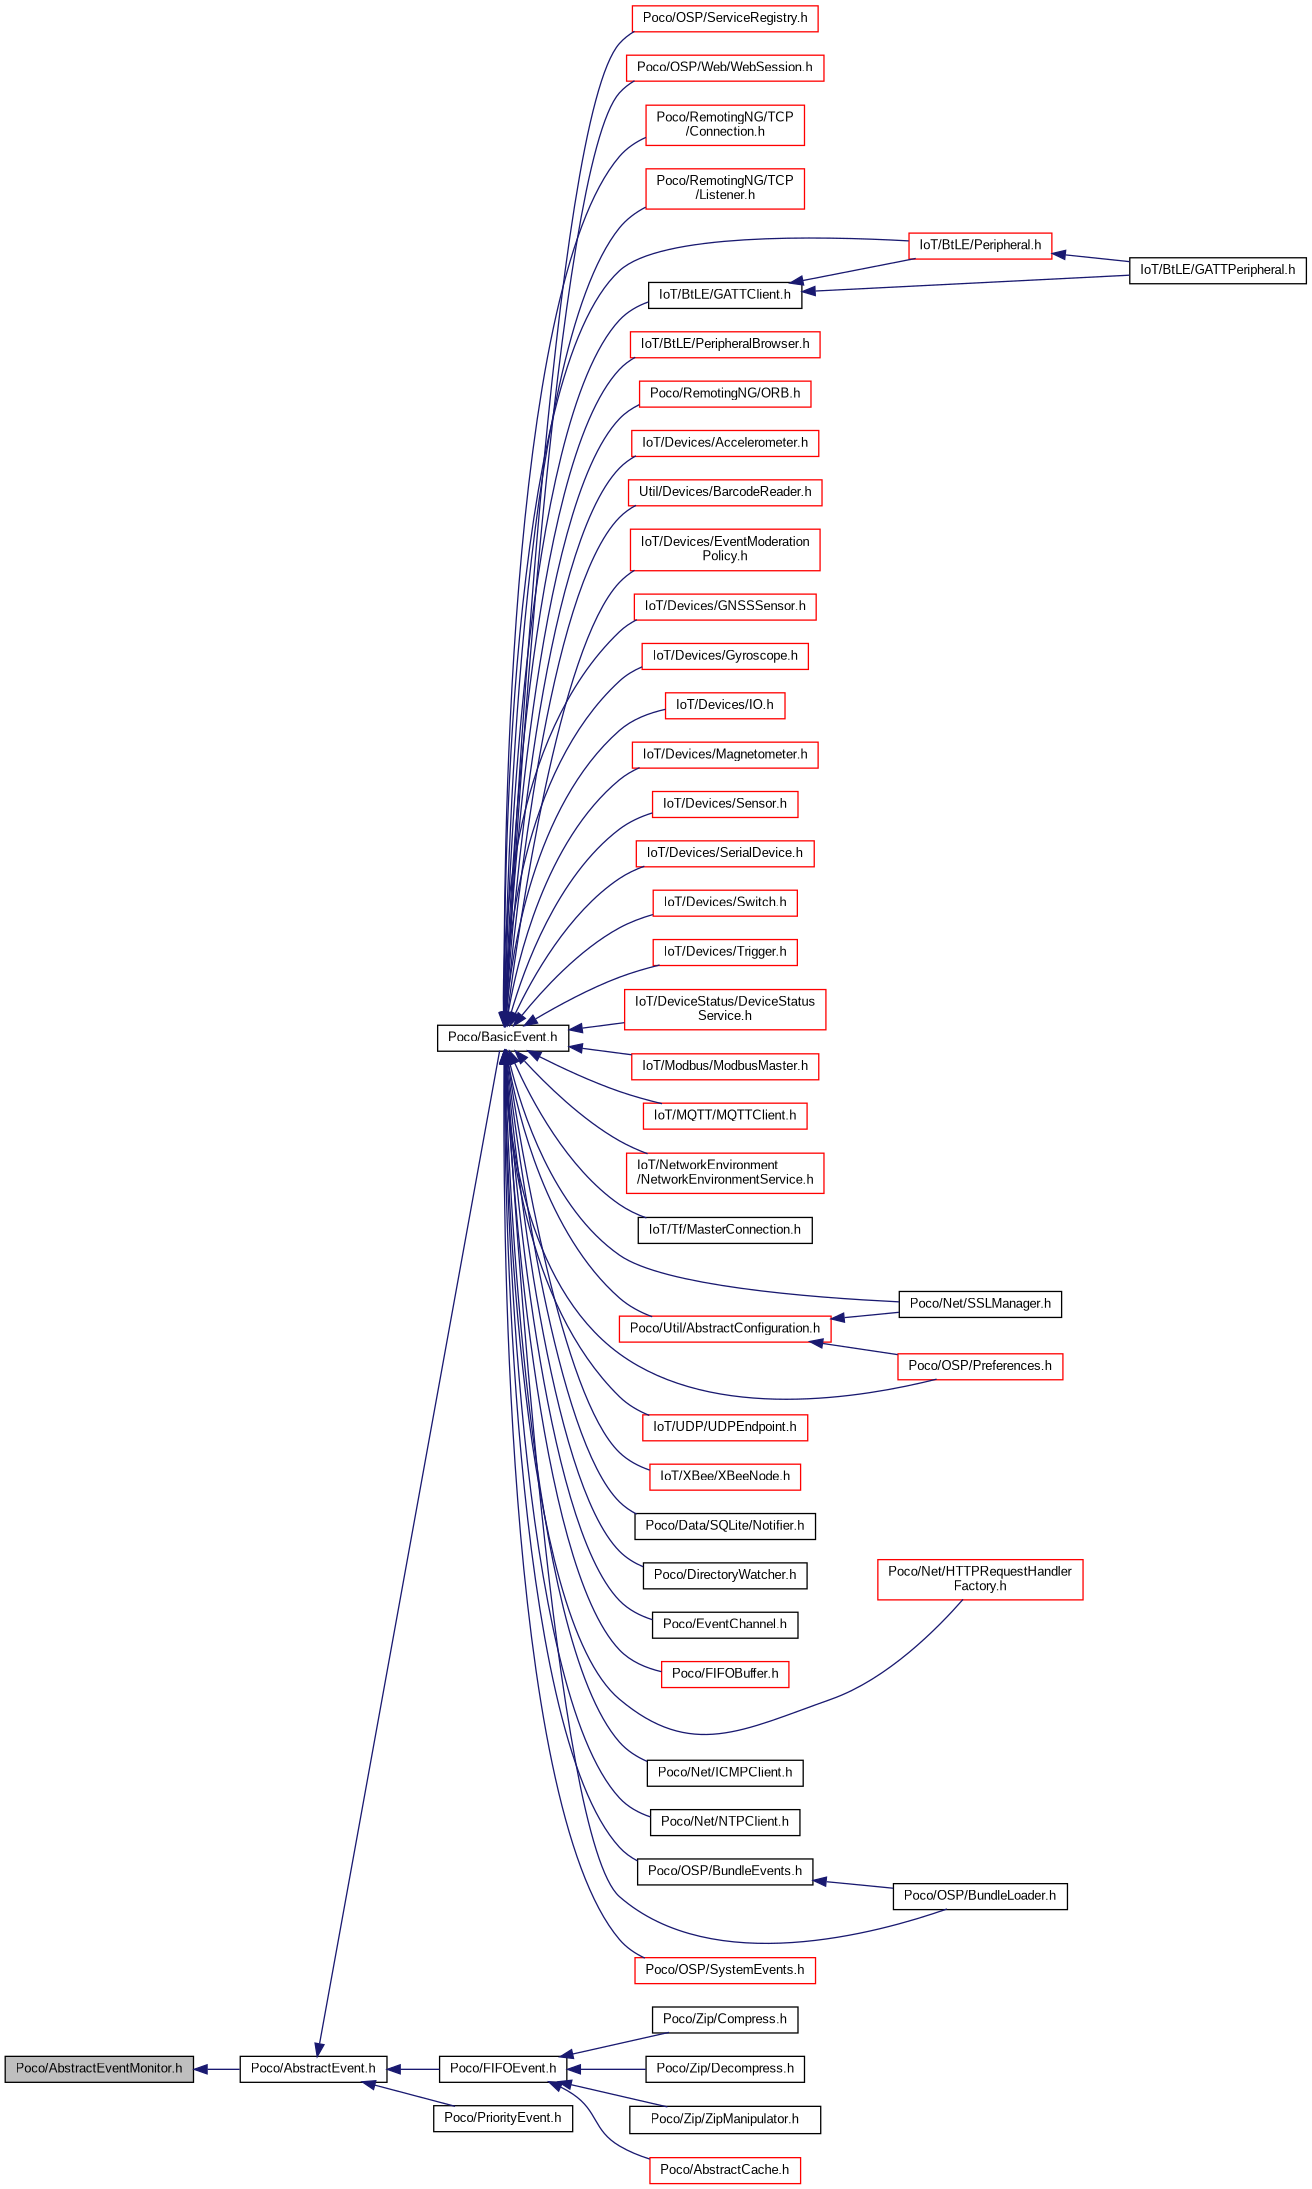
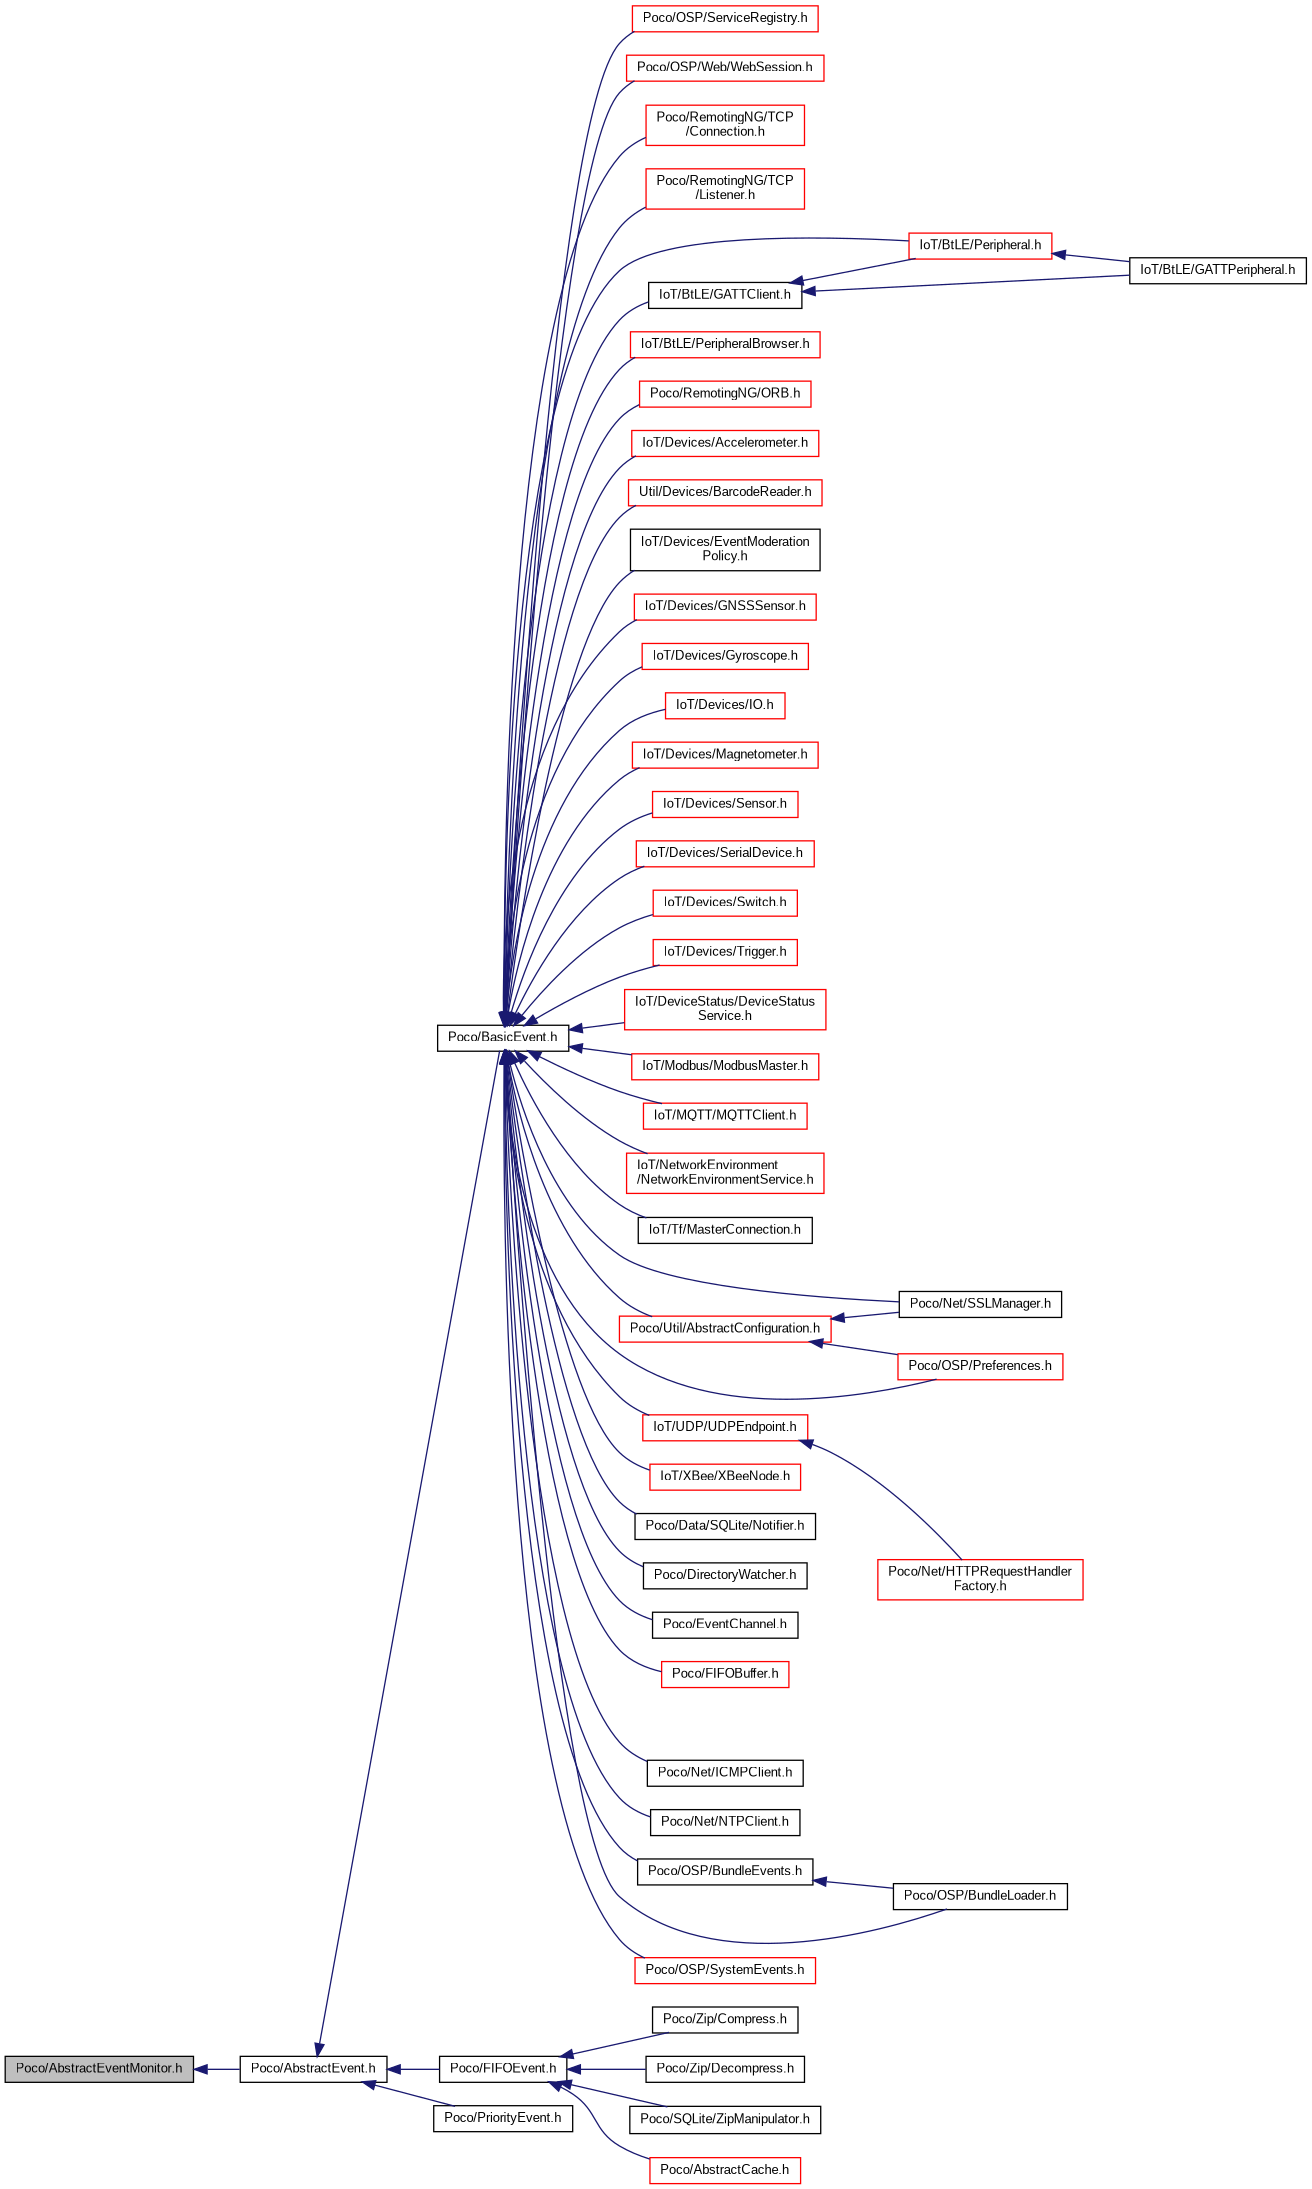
  digraph {
    fontname="Liberation Sans"
    rankdir=LR
    node [color=red fillcolor=white fontname="Liberation Sans" fontsize=10 shape=record style=filled]
    edge [color=midnightblue dir=back fontname="Liberation Sans" fontsize=10 labelfontname=Helvetica labelfontsize=10 style=solid]
    n1 [color=black fillcolor=grey75 fontcolor=black height=0.2 label="Poco/AbstractEventMonitor.h" width=0.4]
    n2 [color=black height=0.2 label="Poco/AbstractEvent.h" width=0.4]
    n3 [color=black height=0.2 label="Poco/BasicEvent.h" width=0.4]
    n4 [color=black height=0.2 label="Poco/FIFOEvent.h" width=0.4]
    n5 [color=black height=0.2 label="Poco/PriorityEvent.h" width=0.4]
    n6 [color=black height=0.2 label="IoT/BtLE/GATTClient.h" width=0.4]
    n7 [height=0.2 label="IoT/BtLE/Peripheral.h" width=0.4]
    n8 [height=0.2 label="IoT/BtLE/PeripheralBrowser.h" width=0.4]
    n9 [height=0.2 label="Poco/RemotingNG/ORB.h" width=0.4]
    n10 [height=0.2 label="IoT/Devices/Accelerometer.h" width=0.4]
    n11 [height=0.2 label="Util/Devices/BarcodeReader.h" width=0.4]
-   n12 [height=0.2 label="IoT/Devices/EventModeration\lPolicy.h" width=0.4]
+   n12 [color=black height=0.2 label="IoT/Devices/EventModeration\lPolicy.h" width=0.4]
    n13 [height=0.2 label="IoT/Devices/GNSSSensor.h" width=0.4]
    n14 [height=0.2 label="IoT/Devices/Gyroscope.h" width=0.4]
    n15 [height=0.2 label="IoT/Devices/IO.h" width=0.4]
    n16 [height=0.2 label="IoT/Devices/Magnetometer.h" width=0.4]
    n17 [height=0.2 label="IoT/Devices/Sensor.h" width=0.4]
    n18 [height=0.2 label="IoT/Devices/SerialDevice.h" width=0.4]
    n19 [height=0.2 label="IoT/Devices/Switch.h" width=0.4]
    n20 [height=0.2 label="IoT/Devices/Trigger.h" width=0.4]
    n21 [height=0.2 label="IoT/DeviceStatus/DeviceStatus\lService.h" width=0.4]
    n22 [height=0.2 label="IoT/Modbus/ModbusMaster.h" width=0.4]
    n23 [height=0.2 label="IoT/MQTT/MQTTClient.h" width=0.4]
    n24 [height=0.2 label="IoT/NetworkEnvironment\l/NetworkEnvironmentService.h" width=0.4]
    n25 [color=black height=0.2 label="IoT/Tf/MasterConnection.h" width=0.4]
    n26 [height=0.2 label="IoT/UDP/UDPEndpoint.h" width=0.4]
    n27 [height=0.2 label="Poco/Util/AbstractConfiguration.h" width=0.4]
    n28 [color=black height=0.2 label="Poco/Net/SSLManager.h" width=0.4]
    n29 [height=0.2 label="Poco/OSP/Preferences.h" width=0.4]
    n30 [height=0.2 label="IoT/XBee/XBeeNode.h" width=0.4]
    n31 [color=black height=0.2 label="Poco/Data/SQLite/Notifier.h" width=0.4]
    n32 [color=black height=0.2 label="Poco/DirectoryWatcher.h" width=0.4]
    n33 [color=black height=0.2 label="Poco/EventChannel.h" width=0.4]
    n34 [height=0.2 label="Poco/FIFOBuffer.h" width=0.4]
    n35 [height=0.2 label="Poco/Net/HTTPRequestHandler\lFactory.h" width=0.4]
    n36 [color=black height=0.2 label="Poco/Net/ICMPClient.h" width=0.4]
    n37 [color=black height=0.2 label="Poco/Net/NTPClient.h" width=0.4]
    n38 [color=black height=0.2 label="Poco/OSP/BundleEvents.h" width=0.4]
    n39 [color=black height=0.2 label="Poco/OSP/BundleLoader.h" width=0.4]
    n40 [height=0.2 label="Poco/OSP/SystemEvents.h" width=0.4]
    n41 [height=0.2 label="Poco/OSP/ServiceRegistry.h" width=0.4]
    n42 [height=0.2 label="Poco/OSP/Web/WebSession.h" width=0.4]
    n43 [height=0.2 label="Poco/RemotingNG/TCP\l/Connection.h" width=0.4]
    n44 [height=0.2 label="Poco/RemotingNG/TCP\l/Listener.h" width=0.4]
    n45 [height=0.2 label="Poco/AbstractCache.h" width=0.4]
    n46 [color=black height=0.2 label="Poco/Zip/Compress.h" width=0.4]
    n47 [color=black height=0.2 label="Poco/Zip/Decompress.h" width=0.4]
-   n48 [color=black height=0.2 label="Poco/Zip/ZipManipulator.h" width=0.4]
+   n48 [color=black height=0.2 label="Poco/SQLite/ZipManipulator.h" width=0.4]
    n49 [color=black height=0.2 label="IoT/BtLE/GATTPeripheral.h" width=0.4]
    n1 -> n2
    n2 -> n3
    n2 -> n4
    n2 -> n5
    n3 -> n6
    n3 -> n7
    n3 -> n8
    n3 -> n9
    n3 -> n10
    n3 -> n11
    n3 -> n12
    n3 -> n13
    n3 -> n14
    n3 -> n15
    n3 -> n16
    n3 -> n17
    n3 -> n18
    n3 -> n19
    n3 -> n20
    n3 -> n21
    n3 -> n22
    n3 -> n23
    n3 -> n24
    n3 -> n25
    n3 -> n26
    n3 -> n27
    n3 -> n28
    n3 -> n29
    n3 -> n30
    n3 -> n31
    n3 -> n32
    n3 -> n33
    n3 -> n34
-   n3 -> n35
+   n26 -> n35
    n3 -> n36
    n3 -> n37
    n3 -> n38
    n3 -> n39
    n3 -> n40
    n3 -> n41
    n3 -> n42
    n3 -> n43
    n3 -> n44
    n4 -> n45
    n4 -> n46
    n4 -> n47
    n4 -> n48
    n6 -> n7
    n6 -> n49
    n7 -> n49
    n27 -> n28
    n27 -> n29
    n38 -> n39
  }
